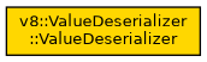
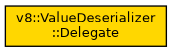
  digraph {
    rankdir=LR
-   n1 [color=black fillcolor=gold fontname=Helvetica fontsize=10 height=0.2 label="v8::ValueDeserializer\l::ValueDeserializer" shape=record style=filled width=0.4]
+   n1 [color=black fillcolor=gold fontname=Helvetica fontsize=10 height=0.2 label="v8::ValueDeserializer\l::Delegate" shape=record style=filled width=0.4]
  }
